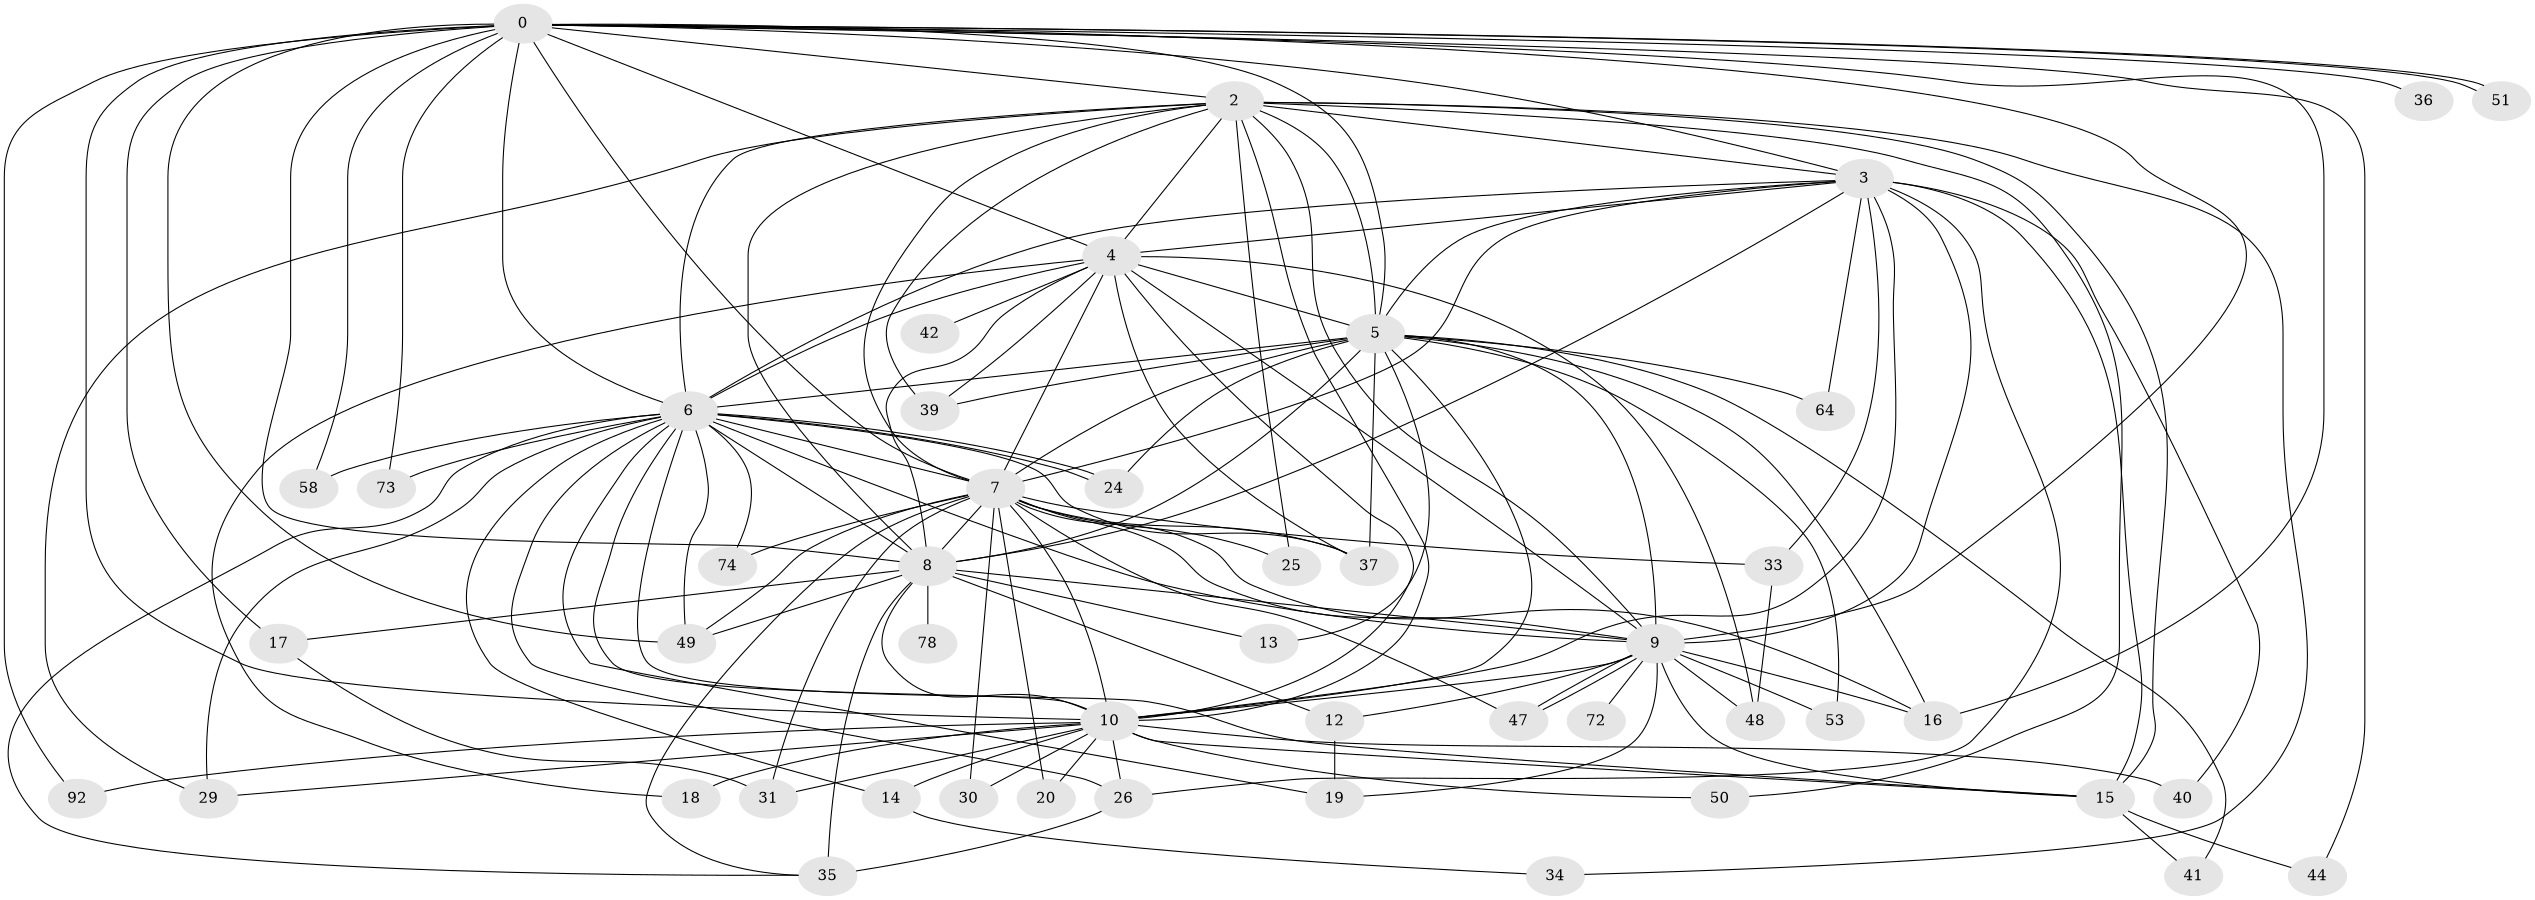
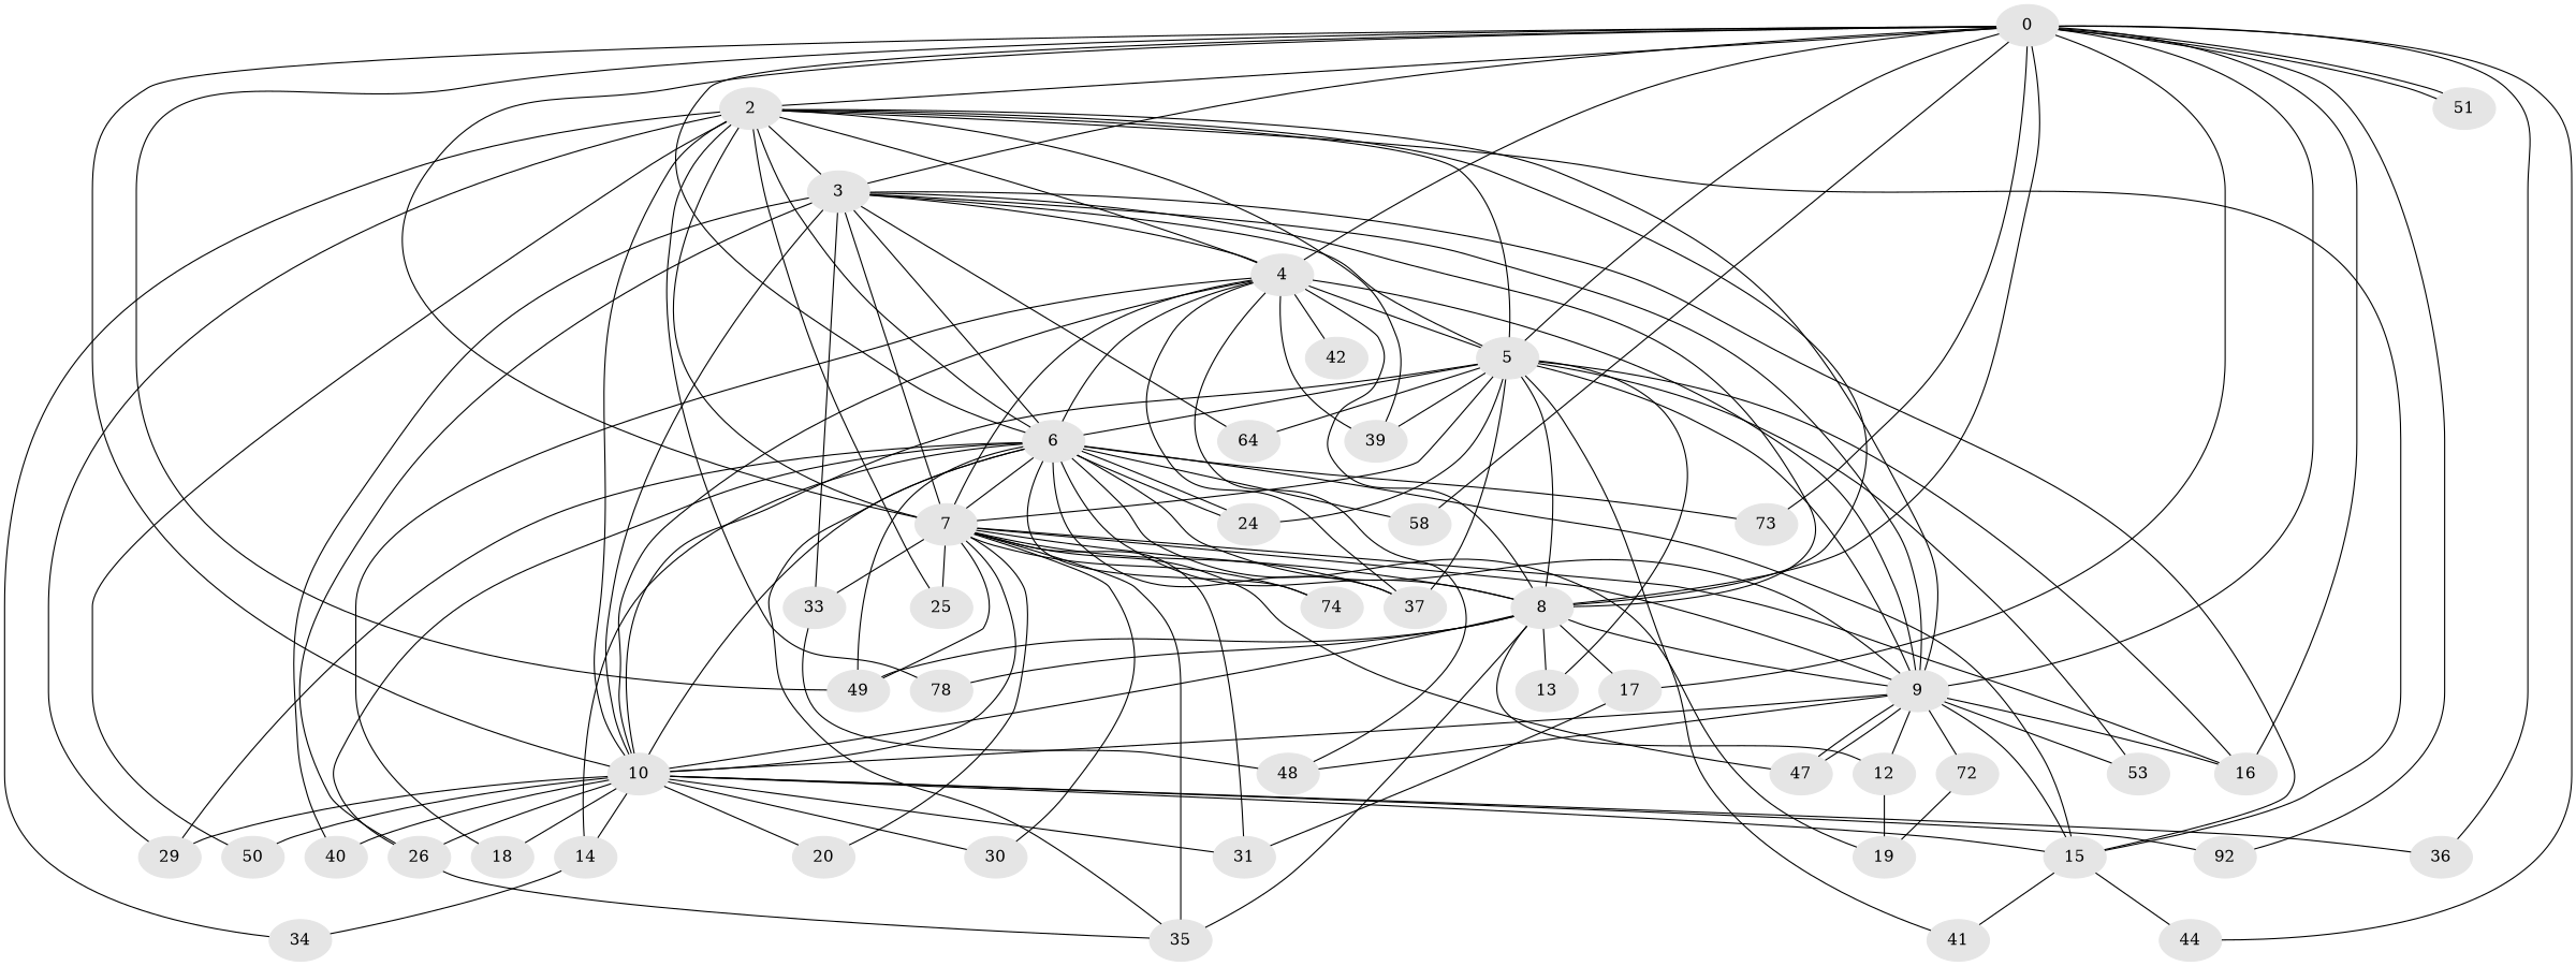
  graph {
    node [color=gray90 style=filled]
    n1 [label=0 super="+55"]
    2
    3 [super="+22"]
    4
    5 [super="+28+59"]
    6
    7 [super="+23"]
    8
    9
    10 [super="+57+11+56+62+77"]
    16 [super="+63"]
    17 [super="+21"]
    n13 [label=92]
    36
    44
    49 [super="+67"]
    51
    58
    73
    15 [super="+61+69"]
    25
    29 [super="+52"]
    34
    39 [super="+71"]
    50
    78
    26 [super="+54"]
    33 [super="+60"]
    40
    64
    18
    37 [super="+75"]
    42
    48
    13
    24 [super="+45"]
    41
    53
    14
    19 [super="+27"]
    35 [super="+80+46"]
    74
    20
    30
    31 [super="+65"]
    47 [super="+68"]
    12
    72
    n1 -- 2
    n1 -- 3
    n1 -- 4
    n1 -- 5
    n1 -- 6
    n1 -- 7
    n1 -- 8
    n1 -- 9
    n1 -- 10 [weight=3]
    n1 -- 16
    n1 -- 17 [weight=2]
    n1 -- n13
    n1 -- 36
    n1 -- 44
    n1 -- 49
    n1 -- 51
    n1 -- 51
    n1 -- 58
    n1 -- 73
    2 -- 3
    2 -- 4
    2 -- 5
    2 -- 6
    2 -- 7
    2 -- 8
    2 -- 9
    2 -- 10
    2 -- 15
    2 -- 25
    2 -- 29
    2 -- 34
    2 -- 39
    2 -- 50
+   2 -- 78
    3 -- 4
    3 -- 5
    3 -- 6
    3 -- 7
    3 -- 8
    3 -- 9
    3 -- 10 [weight=3]
    3 -- 15
    3 -- 26
    3 -- 33
    3 -- 40
    3 -- 64
    4 -- 5 [weight=2]
    4 -- 6
    4 -- 7
    4 -- 8
    4 -- 9
    4 -- 10
    4 -- 39
    4 -- 18
    4 -- 37
    4 -- 42
    4 -- 48
    5 -- 6 [weight=2]
    5 -- 7 [weight=2]
    5 -- 8 [weight=2]
    5 -- 9
    5 -- 10
    5 -- 16
    5 -- 39
    5 -- 64
    5 -- 37
    5 -- 13
    5 -- 24
    5 -- 41
    5 -- 53
    6 -- 7
    6 -- 8
    6 -- 9
    6 -- 10
    6 -- 49
    6 -- 58
    6 -- 73
    6 -- 15
    6 -- 29
    6 -- 26
    6 -- 37
    6 -- 24
    6 -- 24
    6 -- 14
    6 -- 19
    6 -- 35
    6 -- 74
    7 -- 8
    7 -- 9
    7 -- 10
    7 -- 16
    7 -- 49
    7 -- 25
    7 -- 33
    7 -- 37 [weight=2]
    7 -- 35
    7 -- 74
    7 -- 20
    7 -- 30
    7 -- 31
    7 -- 47
    8 -- 9
    8 -- 10 [weight=2]
    8 -- 17
    8 -- 49
    8 -- 78
    8 -- 13
    8 -- 35 [weight=2]
    8 -- 12
    9 -- 10
    9 -- 16
    9 -- 15
    9 -- 48
    9 -- 53
-   9 -- 19
+   72 -- 19
    9 -- 47
    9 -- 47
    9 -- 12
    9 -- 72
    10 -- n13
+   10 -- 36
    10 -- 15
    10 -- 29
    10 -- 50
    10 -- 26
    10 -- 40
    10 -- 18
    10 -- 14
    10 -- 20
    10 -- 30
    10 -- 31 [weight=2]
    17 -- 31
    15 -- 44
    15 -- 41
    26 -- 35
    33 -- 48
    14 -- 34
    12 -- 19
  }
